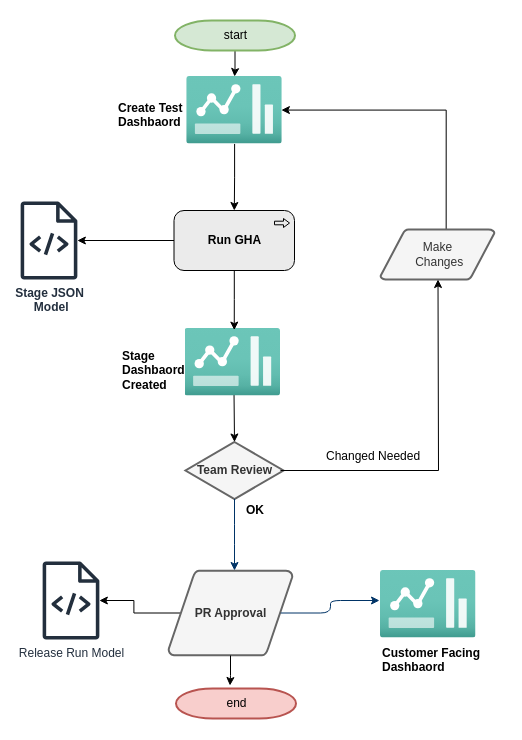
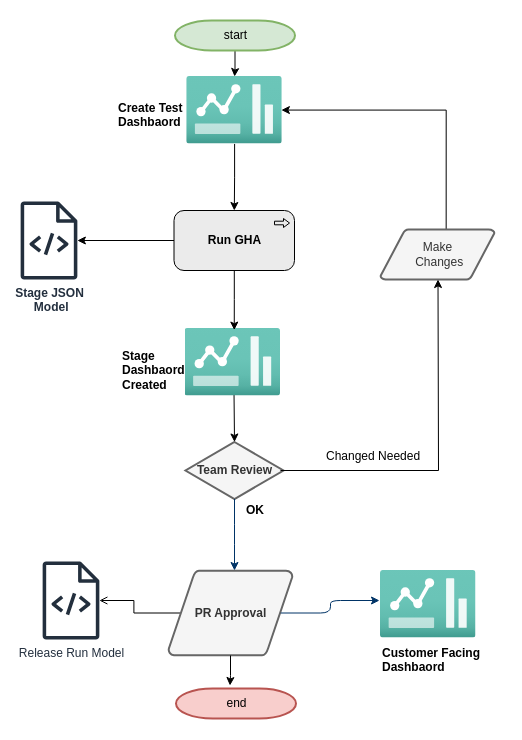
  <mxCell id="0" />
  <mxCell id="1" parent="0" />
  <mxCell id="2" value="" style="edgeStyle=orthogonalEdgeStyle;rounded=0;orthogonalLoop=1;jettySize=auto;html=1;" edge="1" parent="1" source="3" target="26"><mxGeometry relative="1" as="geometry" /></mxCell>
  <mxCell id="3" value="start" style="shape=mxgraph.flowchart.terminator;strokeWidth=2;gradientDirection=north;fontStyle=0;html=1;fillColor=#d5e8d4;strokeColor=#82b366;" parent="1" vertex="1"><mxGeometry x="174.5" y="20" width="120" height="30" as="geometry" /></mxCell>
- <mxCell id="4" style="edgeStyle=orthogonalEdgeStyle;rounded=0;orthogonalLoop=1;jettySize=auto;html=1;exitX=0.095;exitY=0.5;exitDx=0;exitDy=0;exitPerimeter=0;" edge="1" parent="1" source="5" target="17"><mxGeometry relative="1" as="geometry" /></mxCell>
+ <mxCell id="4" style="edgeStyle=orthogonalEdgeStyle;rounded=0;orthogonalLoop=1;jettySize=auto;html=1;exitX=0.095;exitY=0.5;exitDx=0;exitDy=0;exitPerimeter=0;endArrow=open;" edge="1" parent="1" source="5" target="17"><mxGeometry relative="1" as="geometry" /></mxCell>
  <mxCell id="5" value="&lt;b&gt;PR Approval&lt;/b&gt;" style="shape=mxgraph.flowchart.data;strokeWidth=2;gradientDirection=north;fontStyle=0;html=1;fillColor=#f5f5f5;fontColor=#333333;strokeColor=#666666;" parent="1" vertex="1"><mxGeometry x="168" y="570" width="124" height="85" as="geometry" /></mxCell>
  <mxCell id="6" value="&lt;b&gt;Team Review&lt;/b&gt;" style="shape=mxgraph.flowchart.decision;strokeWidth=2;gradientDirection=north;fontStyle=0;html=1;fillColor=#f5f5f5;fontColor=#333333;strokeColor=#666666;" parent="1" vertex="1"><mxGeometry x="185" y="441.5" width="98" height="57" as="geometry" /></mxCell>
  <mxCell id="7" value="Changed Needed" style="text;fontStyle=0;html=1;strokeColor=none;gradientColor=none;fillColor=none;strokeWidth=2;" parent="1" vertex="1"><mxGeometry x="324" y="441.5" width="40" height="26" as="geometry" /></mxCell>
  <mxCell id="8" value="" style="edgeStyle=elbowEdgeStyle;elbow=horizontal;fontColor=#001933;fontStyle=1;strokeColor=#003366;strokeWidth=1;html=1;" parent="1" source="6" target="5" edge="1"><mxGeometry width="100" height="100" as="geometry"><mxPoint y="110" as="sourcePoint" x="-70" /><mxPoint x="30" y="10" as="targetPoint" /></mxGeometry></mxCell>
  <mxCell id="9" value="" style="edgeStyle=elbowEdgeStyle;elbow=horizontal;exitX=0.905;exitY=0.5;exitPerimeter=0;fontStyle=1;strokeColor=#003366;strokeWidth=1;html=1;" parent="1" source="5" edge="1"><mxGeometry width="100" height="100" as="geometry"><mxPoint y="110" as="sourcePoint" x="-70" /><mxPoint x="379" y="600" as="targetPoint" /></mxGeometry></mxCell>
  <mxCell id="10" value="end" style="shape=mxgraph.flowchart.terminator;strokeWidth=2;gradientDirection=north;fontStyle=0;html=1;fillColor=#f8cecc;strokeColor=#b85450;" parent="1" vertex="1"><mxGeometry x="175.5" y="688" width="120" height="30" as="geometry" /></mxCell>
  <mxCell id="11" style="edgeStyle=orthogonalEdgeStyle;rounded=0;orthogonalLoop=1;jettySize=auto;html=1;exitX=0.5;exitY=1;exitDx=0;exitDy=0;exitPerimeter=0;entryX=0.5;entryY=0;entryDx=0;entryDy=0;entryPerimeter=0;" edge="1" parent="1" target="6"><mxGeometry relative="1" as="geometry"><mxPoint x="233.5" y="391.5" as="sourcePoint" /></mxGeometry></mxCell>
  <mxCell id="12" value="&lt;b&gt;OK&lt;/b&gt;" style="text;fontStyle=0;html=1;strokeColor=none;gradientColor=none;fillColor=none;strokeWidth=2;" vertex="1" parent="1"><mxGeometry x="244" y="496" width="40" height="26" as="geometry" /></mxCell>
  <mxCell id="13" style="edgeStyle=orthogonalEdgeStyle;rounded=0;orthogonalLoop=1;jettySize=auto;html=1;entryX=0.991;entryY=0.498;entryDx=0;entryDy=0;entryPerimeter=0;exitX=0.576;exitY=0;exitDx=0;exitDy=0;exitPerimeter=0;" edge="1" parent="1" source="14" target="26"><mxGeometry relative="1" as="geometry"><mxPoint x="428.5" y="100" as="targetPoint" /></mxGeometry></mxCell>
  <mxCell id="14" value="Make&lt;div&gt;&amp;nbsp;Changes&lt;/div&gt;" style="shape=mxgraph.flowchart.data;strokeWidth=2;gradientDirection=north;fontStyle=0;html=1;fillColor=#f5f5f5;fontColor=#333333;strokeColor=#666666;" vertex="1" parent="1"><mxGeometry x="380" y="229" width="114" height="50" as="geometry" /></mxCell>
  <mxCell id="15" style="edgeStyle=orthogonalEdgeStyle;rounded=0;orthogonalLoop=1;jettySize=auto;html=1;entryX=0.5;entryY=1;entryDx=0;entryDy=0;entryPerimeter=0;exitX=0.969;exitY=0.5;exitDx=0;exitDy=0;exitPerimeter=0;" edge="1" parent="1" source="6"><mxGeometry relative="1" as="geometry"><mxPoint x="292" y="466.059" as="sourcePoint" /><mxPoint x="437.5" y="279" as="targetPoint" /></mxGeometry></mxCell>
  <mxCell id="16" value="&lt;b&gt;Stage JSON&lt;/b&gt;&lt;div&gt;&lt;b&gt;&amp;nbsp;Model&lt;/b&gt;&lt;/div&gt;" style="sketch=0;outlineConnect=0;fontColor=#232F3E;gradientColor=none;fillColor=#232F3D;strokeColor=none;dashed=0;verticalLabelPosition=bottom;verticalAlign=top;align=center;html=1;fontSize=12;fontStyle=0;aspect=fixed;pointerEvents=1;shape=mxgraph.aws4.source_code;" vertex="1" parent="1"><mxGeometry x="20" y="201" width="57" height="78" as="geometry" /></mxCell>
  <mxCell id="17" value="Release Run Model" style="sketch=0;outlineConnect=0;fontColor=#232F3E;gradientColor=none;fillColor=#232F3D;strokeColor=none;dashed=0;verticalLabelPosition=bottom;verticalAlign=top;align=center;html=1;fontSize=12;fontStyle=0;aspect=fixed;pointerEvents=1;shape=mxgraph.aws4.source_code;" vertex="1" parent="1"><mxGeometry x="42" y="561" width="57" height="78" as="geometry" /></mxCell>
  <mxCell id="18" style="edgeStyle=orthogonalEdgeStyle;rounded=0;orthogonalLoop=1;jettySize=auto;html=1;entryX=0.45;entryY=-0.1;entryDx=0;entryDy=0;entryPerimeter=0;" edge="1" parent="1" source="5" target="10"><mxGeometry relative="1" as="geometry" /></mxCell>
  <mxCell id="19" value="" style="image;aspect=fixed;html=1;points=[];align=center;fontSize=12;image=img/lib/azure2/general/Dashboard2.svg;" vertex="1" parent="1"><mxGeometry x="184.5" y="328.04" width="95.5" height="67.41" as="geometry" /></mxCell>
  <mxCell id="20" value="&lt;font style=&quot;font-size: 12px;&quot;&gt;&lt;b&gt;Stage&lt;/b&gt;&lt;/font&gt;&lt;div&gt;&lt;font style=&quot;font-size: 12px;&quot;&gt;&lt;b&gt;Dashbaord&lt;/b&gt;&lt;/font&gt;&lt;/div&gt;&lt;div&gt;&lt;font style=&quot;font-size: 12px;&quot;&gt;&lt;b&gt;Created&lt;/b&gt;&lt;/font&gt;&lt;/div&gt;&lt;div&gt;&lt;font style=&quot;font-size: 12px;&quot;&gt;&lt;br&gt;&lt;/font&gt;&lt;/div&gt;" style="text;fontStyle=0;html=1;strokeColor=none;gradientColor=none;fillColor=none;strokeWidth=2;" vertex="1" parent="1"><mxGeometry x="120" y="341.75" width="120" height="40" as="geometry" /></mxCell>
  <mxCell id="21" value="&lt;font style=&quot;font-size: 12px;&quot;&gt;&lt;b&gt;Create Test&lt;/b&gt;&lt;/font&gt;&lt;div&gt;&lt;font style=&quot;font-size: 12px;&quot;&gt;&lt;b&gt;Dashbaord&lt;/b&gt;&lt;/font&gt;&lt;/div&gt;" style="text;fontStyle=0;html=1;strokeColor=none;gradientColor=none;fillColor=none;strokeWidth=2;" vertex="1" parent="1"><mxGeometry x="116" y="93.7" width="120" height="40" as="geometry" /></mxCell>
  <mxCell id="22" style="edgeStyle=orthogonalEdgeStyle;rounded=0;orthogonalLoop=1;jettySize=auto;html=1;" edge="1" parent="1" source="23" target="16"><mxGeometry relative="1" as="geometry" /></mxCell>
  <mxCell id="23" value="&lt;b&gt;Run GHA&lt;/b&gt;" style="html=1;outlineConnect=0;whiteSpace=wrap;fillColor=#EBEBEB;shape=mxgraph.archimate3.application;appType=proc;archiType=rounded;" vertex="1" parent="1"><mxGeometry x="173.5" y="210" width="120.5" height="60" as="geometry" /></mxCell>
  <mxCell id="24" style="edgeStyle=orthogonalEdgeStyle;rounded=0;orthogonalLoop=1;jettySize=auto;html=1;entryX=0.516;entryY=0.023;entryDx=0;entryDy=0;entryPerimeter=0;" edge="1" parent="1" source="23" target="19"><mxGeometry relative="1" as="geometry" /></mxCell>
  <mxCell id="25" value="" style="edgeStyle=orthogonalEdgeStyle;rounded=0;orthogonalLoop=1;jettySize=auto;html=1;" edge="1" parent="1" source="26" target="23"><mxGeometry relative="1" as="geometry" /></mxCell>
  <mxCell id="26" value="" style="image;aspect=fixed;html=1;points=[];align=center;fontSize=12;image=img/lib/azure2/general/Dashboard2.svg;" vertex="1" parent="1"><mxGeometry x="186.25" y="76" width="95.5" height="67.41" as="geometry" /></mxCell>
  <mxCell id="27" value="" style="image;aspect=fixed;html=1;points=[];align=center;fontSize=12;image=img/lib/azure2/general/Dashboard2.svg;" vertex="1" parent="1"><mxGeometry x="380" y="570" width="95.5" height="67.41" as="geometry" /></mxCell>
  <mxCell id="28" value="&lt;div&gt;&lt;b&gt;Customer Facing&lt;/b&gt;&lt;/div&gt;&lt;div&gt;&lt;font style=&quot;font-size: 12px;&quot;&gt;&lt;b&gt;Dashbaord&lt;/b&gt;&lt;/font&gt;&lt;/div&gt;&lt;div&gt;&lt;font style=&quot;font-size: 12px;&quot;&gt;&lt;br&gt;&lt;/font&gt;&lt;/div&gt;" style="text;fontStyle=0;html=1;strokeColor=none;gradientColor=none;fillColor=none;strokeWidth=2;" vertex="1" parent="1"><mxGeometry x="380" y="639" width="120" height="40" as="geometry" /></mxCell>
